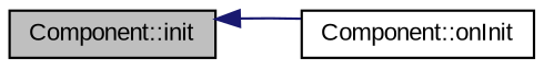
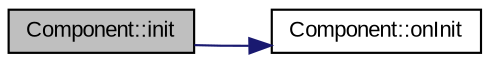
  digraph {
    rankdir=LR
    fontname="Liberation Sans"
    node [color=black fontname="Liberation Sans" fontsize=10 shape=record style=filled]
    n1 [fillcolor=grey75 fontcolor=black height=0.2 label="Component::init" width=0.4]
    n2 [fillcolor=white height=0.2 label="Component::onInit" width=0.4]
-   n2 -> n1 [color=midnightblue fontname="Liberation Sans" fontsize=10 labelfontname=Helvetica labelfontsize=10 style=solid]
+   n1 -> n2 [color=midnightblue fontname="Liberation Sans" fontsize=10 labelfontname=Helvetica labelfontsize=10 style=solid]
  }
